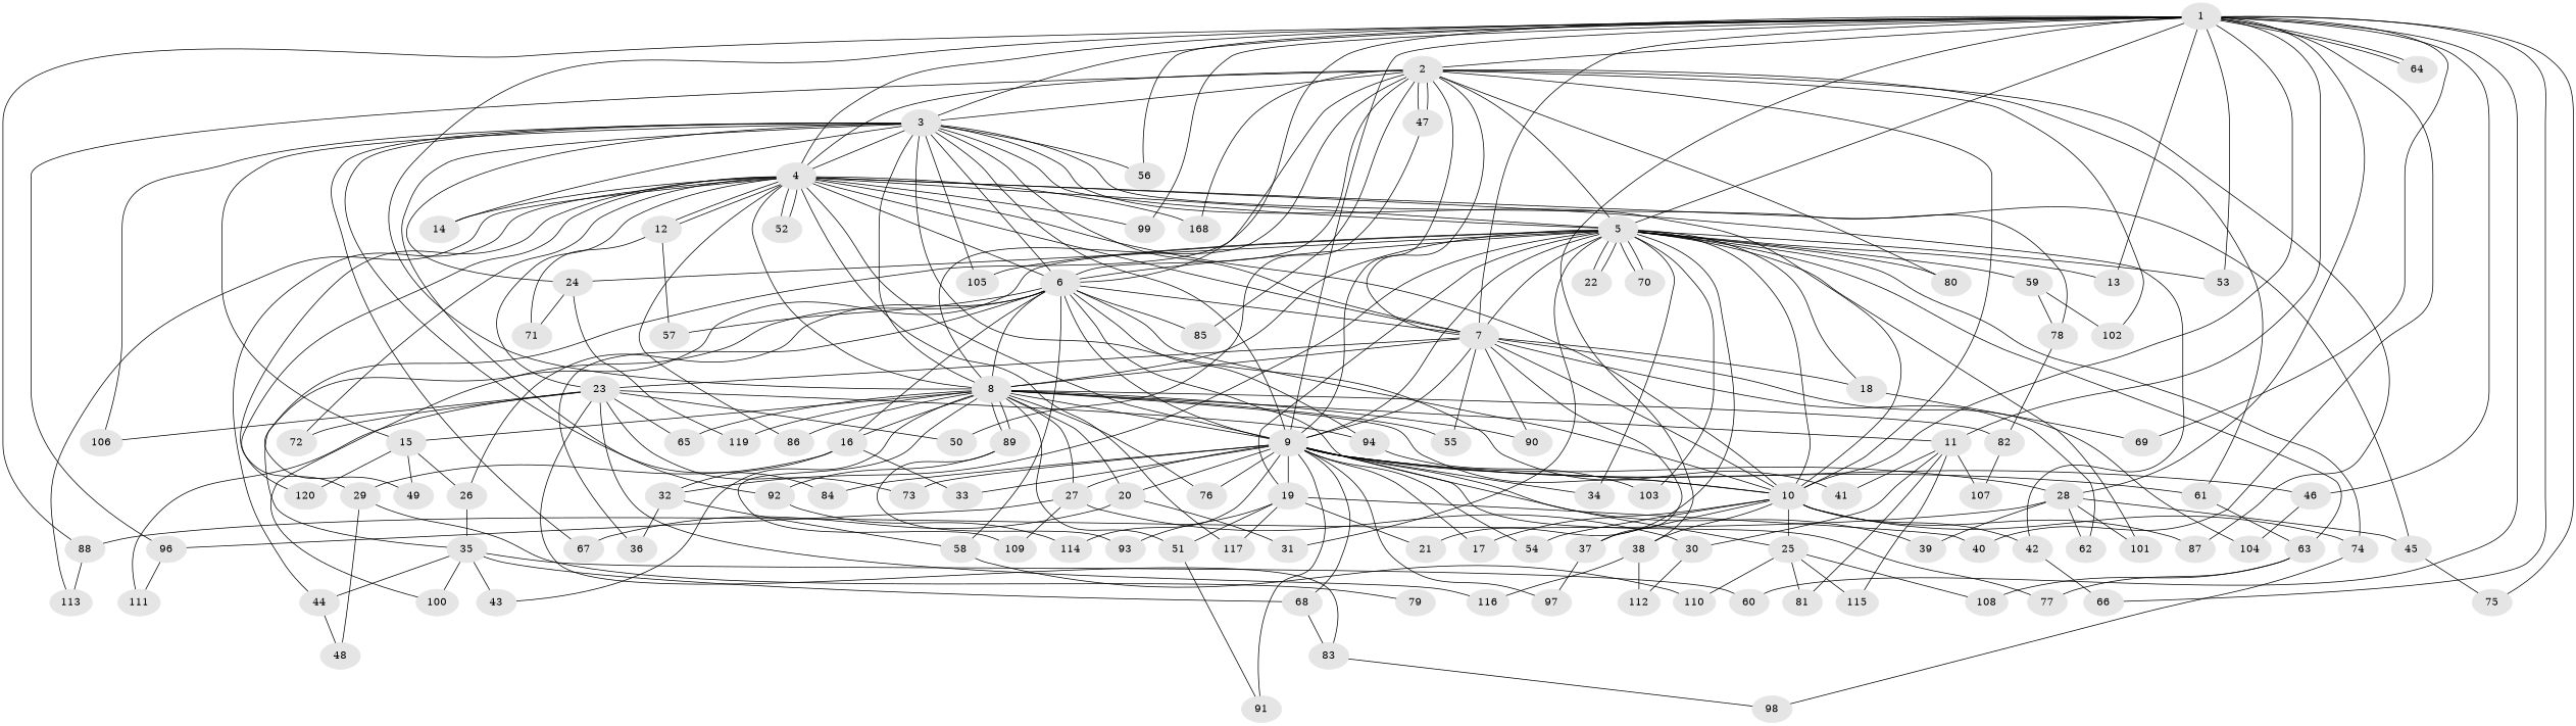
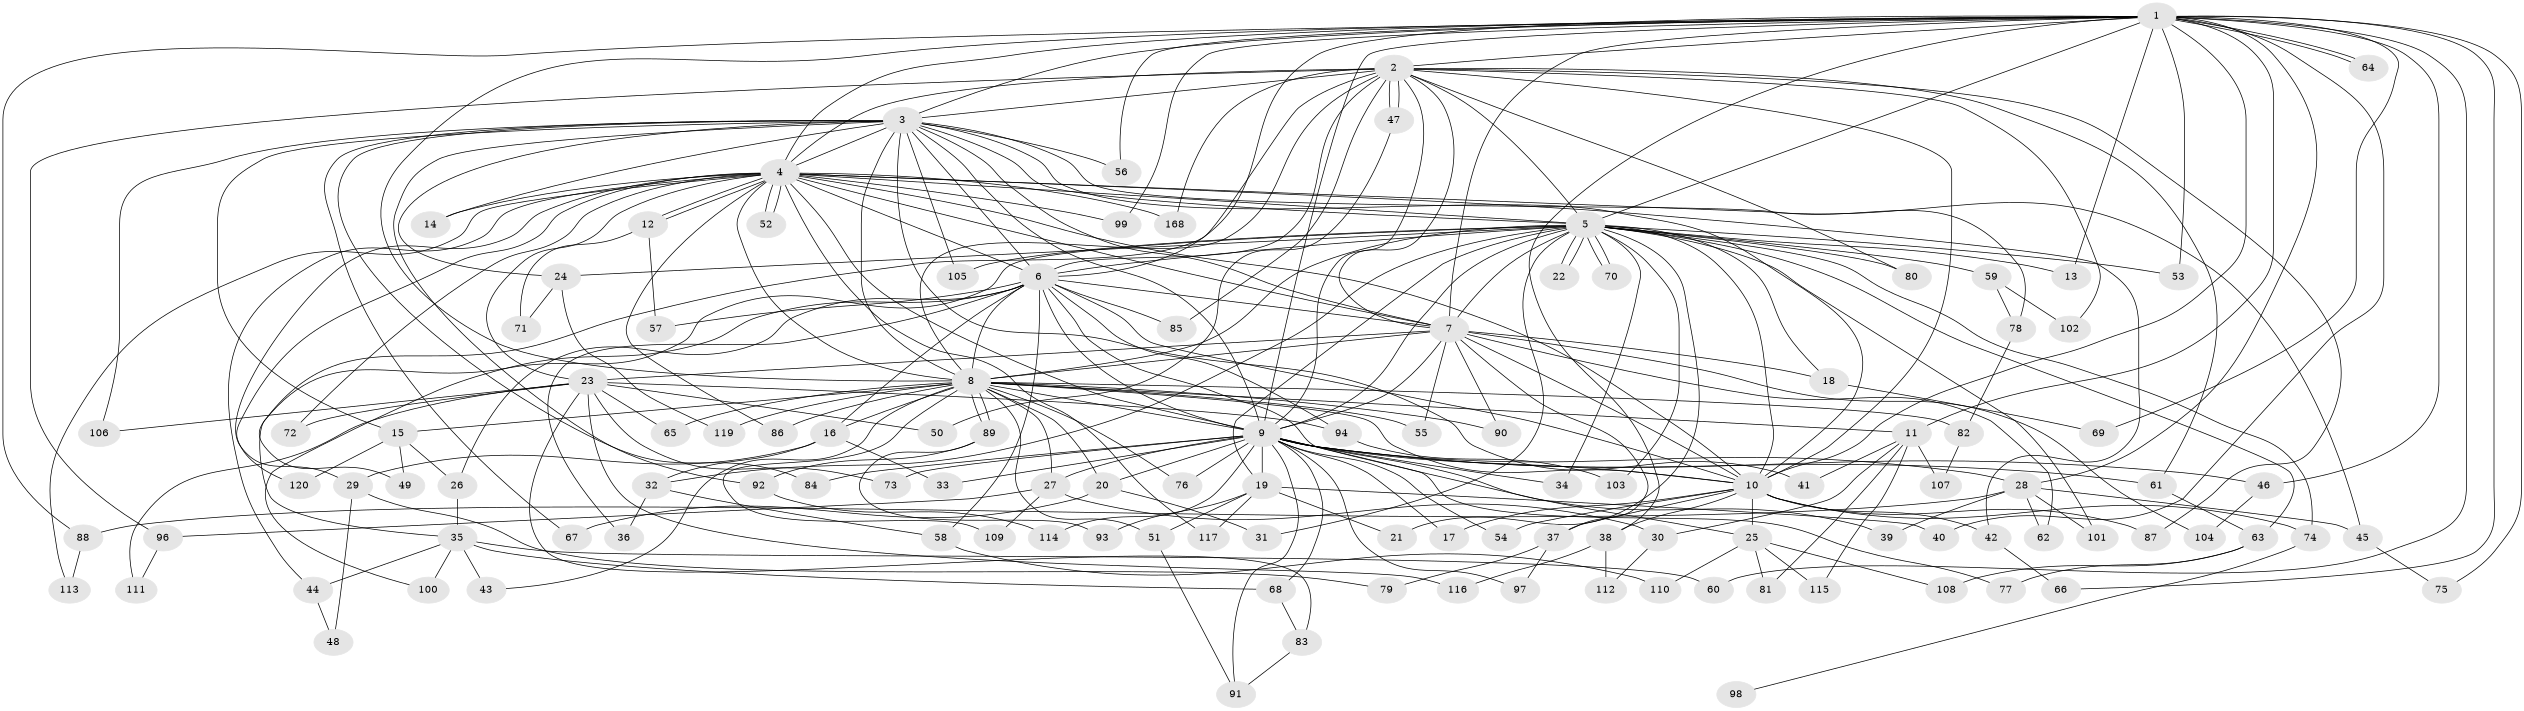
  graph {
    node [color=gray90 style=filled]
    1
    2
    3
    4
    5
    6
    7
    8
    9
    10
    11
    13
    28
    38
    40
    46
    53
    56
    60
    64
    66
    69
    75
    88
    99
    47
    49
    61
    80
    85
    87
    96
    102
    n34 [label=168]
    14
    15
    24
    41
    67
    78
    84
    92
    105
    106
    12
    23
    29
    42
    44
    45
    52
    72
    86
    113
    117
    120
    18
    19
    21
    22
    31
    32
    34
    35
    59
    63
    70
    74
    101
    103
    16
    25
    26
    36
    57
    58
    94
    100
    37
    55
    62
    90
    104
    20
    27
    43
    51
    65
    76
    82
    89
    109
    119
    17
    33
    39
    54
    68
    73
    77
    91
    97
    114
    30
    81
    107
    115
    116
    112
    50
    111
    71
    83
    48
    79
    93
    108
    98
    110
    1 -- 2
    1 -- 3
    1 -- 4
    1 -- 5
    1 -- 6
    1 -- 7
    1 -- 8
    1 -- 9
    1 -- 10
    1 -- 11
    1 -- 13
    1 -- 28
    1 -- 38
    1 -- 40
    1 -- 46
    1 -- 53
    1 -- 56
    1 -- 60
    1 -- 64
    1 -- 64
    1 -- 66
    1 -- 69
    1 -- 75
    1 -- 88
    1 -- 99
    2 -- 3
    2 -- 4
    2 -- 5
    2 -- 6
    2 -- 7
    2 -- 8
    2 -- 9
    2 -- 10
    2 -- 47
    2 -- 47
    2 -- 49
    2 -- 61
    2 -- 80
    2 -- 85
    2 -- 87
    2 -- 96
    2 -- 102
    2 -- n34
    3 -- 4
    3 -- 5
    3 -- 6
    3 -- 7
    3 -- 8
    3 -- 9
    3 -- 10
    3 -- 56
    3 -- 14
    3 -- 15
    3 -- 24
    3 -- 41
    3 -- 67
    3 -- 78
    3 -- 84
    3 -- 92
    3 -- 105
    3 -- 106
    4 -- 5
    4 -- 6
    4 -- 7
    4 -- 8
    4 -- 9
    4 -- 10
    4 -- 99
    4 -- n34
    4 -- 14
    4 -- 12
    4 -- 12
    4 -- 23
    4 -- 29
    4 -- 42
    4 -- 44
    4 -- 45
    4 -- 52
    4 -- 52
    4 -- 72
    4 -- 86
    4 -- 113
    4 -- 117
    4 -- 120
    5 -- 6
    5 -- 7
    5 -- 8
    5 -- 9
    5 -- 10
    5 -- 13
    5 -- 53
    5 -- 80
    5 -- 24
    5 -- 105
    5 -- 18
    5 -- 19
    5 -- 21
    5 -- 22
    5 -- 22
    5 -- 31
    5 -- 32
    5 -- 34
    5 -- 35
    5 -- 59
    5 -- 63
    5 -- 70
    5 -- 70
    5 -- 74
    5 -- 101
    5 -- 103
    6 -- 7
    6 -- 8
    6 -- 9
    6 -- 10
    6 -- 85
    6 -- 16
    6 -- 25
    6 -- 26
    6 -- 36
    6 -- 57
    6 -- 58
    6 -- 94
    6 -- 100
    7 -- 8
    7 -- 9
    7 -- 10
    7 -- 23
    7 -- 18
    7 -- 37
    7 -- 55
    7 -- 62
    7 -- 90
    7 -- 104
    8 -- 9
    8 -- 10
    8 -- 11
    8 -- 15
    8 -- 86
    8 -- 16
    8 -- 55
    8 -- 90
    8 -- 20
    8 -- 27
    8 -- 43
    8 -- 51
    8 -- 65
    8 -- 76
    8 -- 82
    8 -- 89
    8 -- 89
    8 -- 109
    8 -- 119
    9 -- 10
    9 -- 28
    9 -- 46
    9 -- 61
    9 -- 84
    9 -- 19
    9 -- 34
    9 -- 20
    9 -- 27
    9 -- 76
    9 -- 17
    9 -- 33
    9 -- 39
    9 -- 54
    9 -- 68
    9 -- 73
    9 -- 77
    9 -- 91
    9 -- 97
    9 -- 114
    10 -- 38
    10 -- 87
    10 -- 42
    10 -- 74
    10 -- 25
    10 -- 37
    10 -- 17
    10 -- 54
    11 -- 41
    11 -- 30
    11 -- 81
    11 -- 107
    11 -- 115
    28 -- 88
    28 -- 45
    28 -- 101
    28 -- 62
    28 -- 39
    38 -- 116
    38 -- 112
    46 -- 104
    88 -- 113
    47 -- 50
    61 -- 63
    96 -- 111
    15 -- 49
    15 -- 120
    15 -- 26
    24 -- 119
    24 -- 71
    78 -- 82
    92 -- 114
    12 -- 57
    12 -- 71
    23 -- 106
    23 -- 72
    23 -- 94
    23 -- 65
    23 -- 73
    23 -- 116
    23 -- 50
    23 -- 111
    23 -- 83
    29 -- 48
    29 -- 79
    42 -- 66
    44 -- 48
    45 -- 75
    18 -- 69
    19 -- 40
    19 -- 117
    19 -- 21
    19 -- 51
    19 -- 93
    32 -- 36
    32 -- 58
    35 -- 60
    35 -- 44
    35 -- 100
    35 -- 43
    35 -- 68
    59 -- 102
    59 -- 78
    63 -- 77
    63 -- 108
    74 -- 98
    16 -- 29
    16 -- 32
    16 -- 33
    25 -- 81
    25 -- 115
    25 -- 108
    25 -- 110
    26 -- 35
    58 -- 110
    94 -- 103
    37 -- 97
+   37 -- 79
    20 -- 67
    20 -- 31
    27 -- 96
    27 -- 109
    27 -- 30
    51 -- 91
    82 -- 107
    89 -- 92
    89 -- 93
    68 -- 83
    30 -- 112
-   83 -- 98
+   83 -- 91
  }
